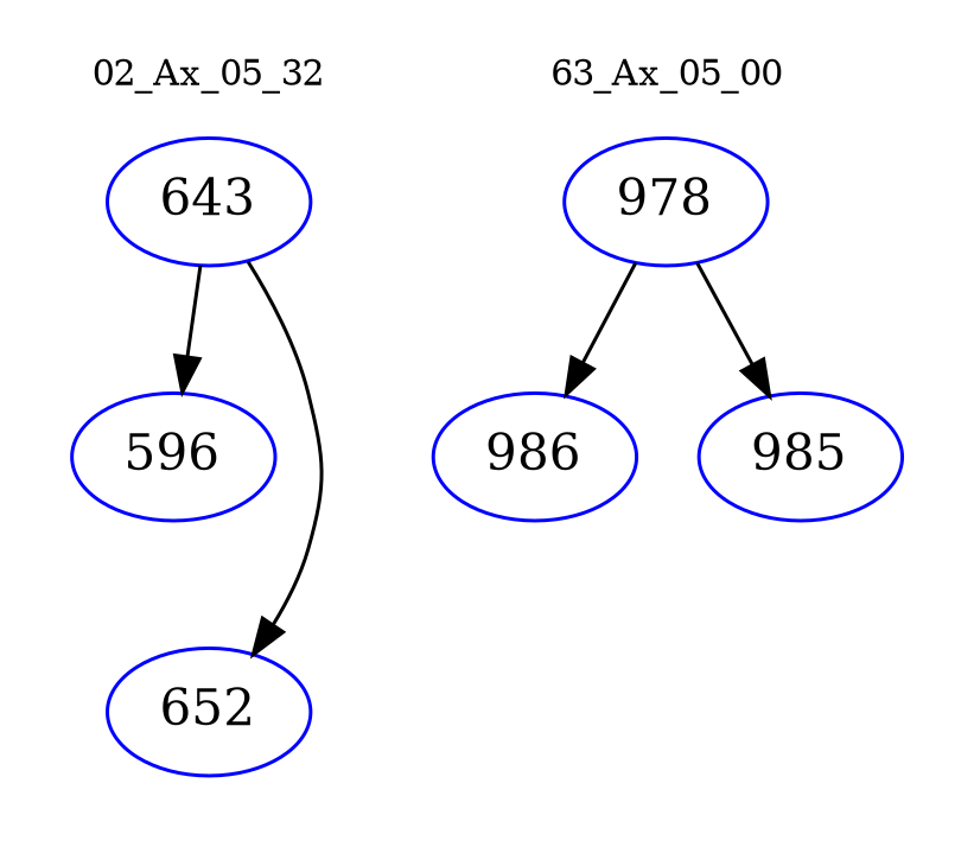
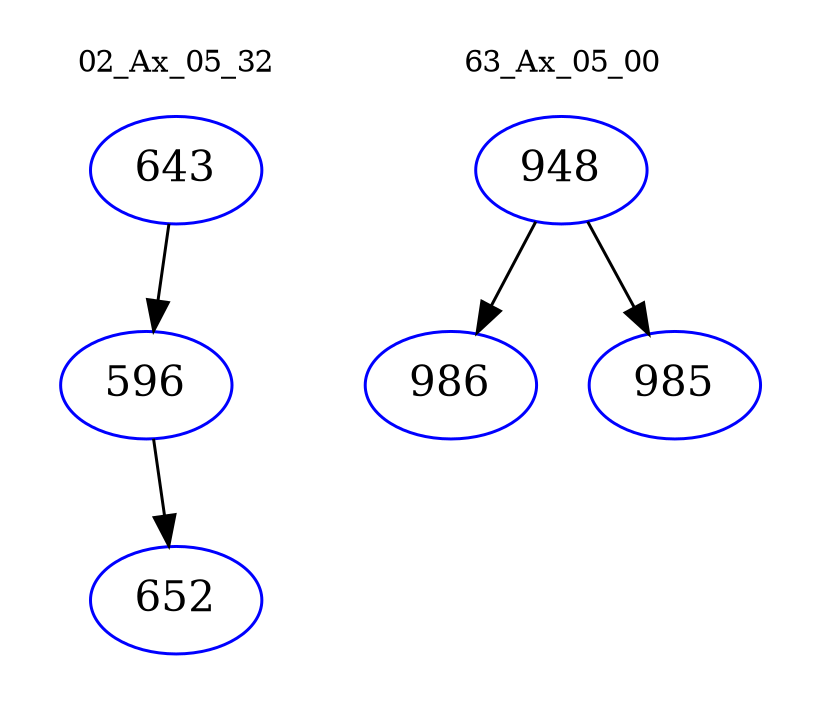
  digraph {
    node [color=blue]
    edge [color=black]
    n1 [label=643]
    n2 [label=596]
    n3 [label=652]
-   n4 [label=978]
+   n4 [label=948]
    n5 [label=986]
    n6 [label=985]
    subgraph cluster_1 {
      color=white
      fontsize=10
      label="02_Ax_05_32"
      n1
      n2
      n3
    }
    subgraph cluster_2 {
      color=white
      fontsize=10
      label="63_Ax_05_00"
      n4
      n5
      n6
    }
    n1 -> n2
-   n1 -> n3
+   n2 -> n3
    n4 -> n5
    n4 -> n6
  }
